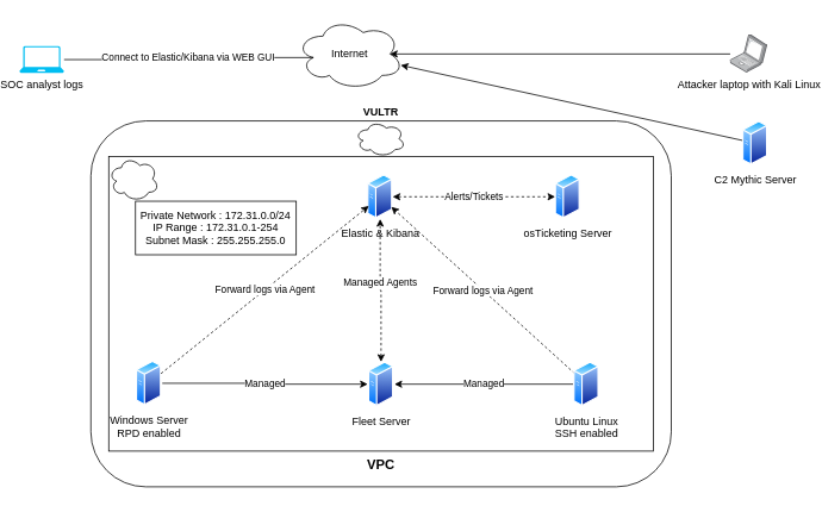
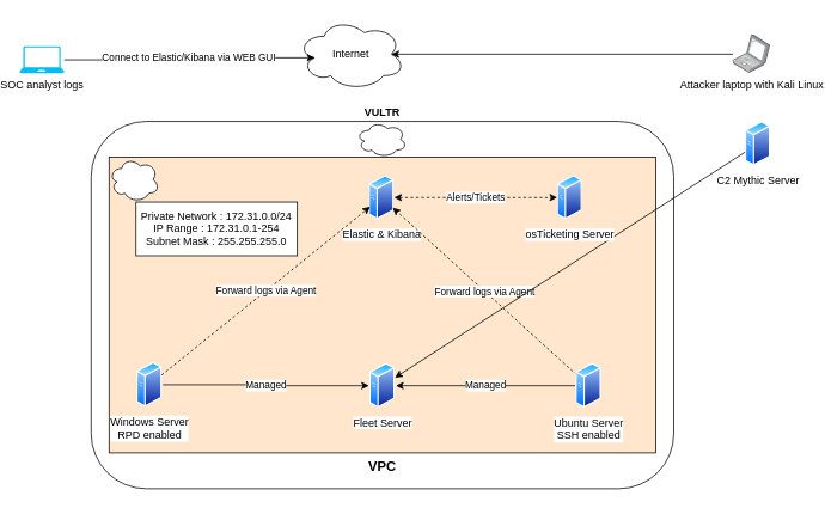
  <mxCell id="0" />
  <mxCell id="1" parent="0" />
  <mxCell id="2" value="&lt;div align=&quot;left&quot;&gt;&lt;b&gt;VULTR&lt;/b&gt;&lt;br&gt;&lt;/div&gt;" style="rounded=1;whiteSpace=wrap;html=1;labelPosition=center;verticalLabelPosition=top;align=center;verticalAlign=bottom;" vertex="1" parent="1"><mxGeometry x="100" y="135" width="650" height="410" as="geometry" /></mxCell>
- <mxCell id="3" value="&lt;b&gt;&lt;font style=&quot;font-size: 15px;&quot;&gt;VPC&lt;/font&gt;&lt;/b&gt;" style="rounded=0;whiteSpace=wrap;html=1;align=center;labelPosition=center;verticalLabelPosition=bottom;verticalAlign=top;" vertex="1" parent="1"><mxGeometry x="120" y="175" width="610" height="330" as="geometry" /></mxCell>
+ <mxCell id="3" value="&lt;b&gt;&lt;font style=&quot;font-size: 15px;&quot;&gt;VPC&lt;/font&gt;&lt;/b&gt;" style="rounded=0;whiteSpace=wrap;html=1;align=center;labelPosition=center;verticalLabelPosition=bottom;verticalAlign=top;fillColor=#ffe6cc;" vertex="1" parent="1"><mxGeometry x="120" y="175" width="610" height="330" as="geometry" /></mxCell>
  <mxCell id="4" value="Alerts/Tickets" style="rounded=0;orthogonalLoop=1;jettySize=auto;html=1;dashed=1;startArrow=classic;startFill=1;labelBorderColor=none;" edge="1" parent="1" source="5" target="20"><mxGeometry relative="1" as="geometry" /></mxCell>
  <mxCell id="5" value="Elastic &amp;amp; Kibana" style="image;aspect=fixed;perimeter=ellipsePerimeter;html=1;align=center;shadow=0;dashed=0;spacingTop=3;image=img/lib/active_directory/generic_server.svg;labelBorderColor=none;" vertex="1" parent="1"><mxGeometry x="410" y="195" width="28.0" height="50" as="geometry" /></mxCell>
  <mxCell id="6" value="Managed" style="edgeStyle=orthogonalEdgeStyle;rounded=0;orthogonalLoop=1;jettySize=auto;html=1;labelBorderColor=none;" edge="1" parent="1" source="7" target="9"><mxGeometry relative="1" as="geometry" /></mxCell>
  <mxCell id="7" value="Windows Server&lt;br&gt;RPD enabled" style="image;aspect=fixed;perimeter=ellipsePerimeter;html=1;align=center;shadow=0;dashed=0;spacingTop=3;image=img/lib/active_directory/generic_server.svg;labelBorderColor=none;" vertex="1" parent="1"><mxGeometry x="150" y="404" width="30" height="50" as="geometry" /></mxCell>
- <mxCell id="8" value="Managed Agents" style="edgeStyle=orthogonalEdgeStyle;rounded=0;orthogonalLoop=1;jettySize=auto;html=1;verticalAlign=bottom;dashed=1;endArrow=classic;endFill=1;startArrow=classic;startFill=1;labelBorderColor=none;" edge="1" parent="1" source="9" target="5"><mxGeometry relative="1" as="geometry"><mxPoint x="433.76" y="404" as="sourcePoint" /><mxPoint x="433.76" y="325" as="targetPoint" /></mxGeometry></mxCell>
  <mxCell id="9" value="Fleet Server" style="image;aspect=fixed;perimeter=ellipsePerimeter;html=1;align=center;shadow=0;dashed=0;spacingTop=3;image=img/lib/active_directory/generic_server.svg;labelBorderColor=none;" vertex="1" parent="1"><mxGeometry x="410" y="405" width="30" height="50" as="geometry" /></mxCell>
  <mxCell id="10" value="Managed" style="edgeStyle=orthogonalEdgeStyle;rounded=0;orthogonalLoop=1;jettySize=auto;html=1;labelBorderColor=none;" edge="1" parent="1" source="12" target="9"><mxGeometry relative="1" as="geometry" /></mxCell>
  <mxCell id="11" value="Forward logs via Agent" style="rounded=0;orthogonalLoop=1;jettySize=auto;html=1;dashed=1;labelBorderColor=none;" edge="1" parent="1" source="12" target="5"><mxGeometry relative="1" as="geometry" /></mxCell>
- <mxCell id="12" value="Ubuntu Linux &lt;br&gt;SSH enabled" style="image;aspect=fixed;perimeter=ellipsePerimeter;html=1;align=center;shadow=0;dashed=0;spacingTop=3;image=img/lib/active_directory/generic_server.svg;labelBorderColor=none;" vertex="1" parent="1"><mxGeometry x="640" y="405" width="30" height="50" as="geometry" /></mxCell>
- <mxCell id="13" style="rounded=0;orthogonalLoop=1;jettySize=auto;html=1;" edge="1" parent="1" source="14" target="15"><mxGeometry relative="1" as="geometry" /></mxCell>
+ <mxCell id="12" value="Ubuntu Server &lt;br&gt;SSH enabled" style="image;aspect=fixed;perimeter=ellipsePerimeter;html=1;align=center;shadow=0;dashed=0;spacingTop=3;image=img/lib/active_directory/generic_server.svg;labelBorderColor=none;" vertex="1" parent="1"><mxGeometry x="640" y="405" width="30" height="50" as="geometry" /></mxCell>
+ <mxCell id="13" style="rounded=0;orthogonalLoop=1;jettySize=auto;html=1;" edge="1" parent="1" source="14" target="9"><mxGeometry relative="1" as="geometry" /></mxCell>
  <mxCell id="14" value="C2 Mythic Server" style="image;aspect=fixed;perimeter=ellipsePerimeter;html=1;align=center;shadow=0;dashed=0;spacingTop=3;image=img/lib/active_directory/generic_server.svg;" vertex="1" parent="1"><mxGeometry x="830" y="135" width="28.0" height="50" as="geometry" /></mxCell>
  <mxCell id="15" value="Internet" style="ellipse;shape=cloud;whiteSpace=wrap;html=1;" vertex="1" parent="1"><mxGeometry x="330" y="20" width="120" height="80" as="geometry" /></mxCell>
  <mxCell id="16" value="SOC analyst logs" style="verticalLabelPosition=bottom;html=1;verticalAlign=top;align=center;strokeColor=none;fillColor=#00BEF2;shape=mxgraph.azure.laptop;pointerEvents=1;" vertex="1" parent="1"><mxGeometry x="20" y="51.3" width="50" height="30" as="geometry" /></mxCell>
  <mxCell id="17" style="edgeStyle=orthogonalEdgeStyle;rounded=0;orthogonalLoop=1;jettySize=auto;html=1;entryX=0.875;entryY=0.5;entryDx=0;entryDy=0;entryPerimeter=0;" edge="1" parent="1" source="18" target="15"><mxGeometry relative="1" as="geometry" /></mxCell>
  <mxCell id="18" value="Attacker laptop with Kali Linux" style="image;points=[];aspect=fixed;html=1;align=center;shadow=0;dashed=0;image=img/lib/allied_telesis/computer_and_terminals/Laptop.svg;" vertex="1" parent="1"><mxGeometry x="816" y="38.7" width="42" height="42.6" as="geometry" /></mxCell>
  <mxCell id="19" value="" style="ellipse;shape=cloud;whiteSpace=wrap;html=1;" vertex="1" parent="1"><mxGeometry x="396" y="135" width="56" height="40" as="geometry" /></mxCell>
  <mxCell id="20" value="osTicketing Server" style="image;aspect=fixed;perimeter=ellipsePerimeter;html=1;align=center;shadow=0;dashed=0;spacingTop=3;image=img/lib/active_directory/generic_server.svg;labelBorderColor=none;" vertex="1" parent="1"><mxGeometry x="620" y="195" width="28.0" height="50" as="geometry" /></mxCell>
  <mxCell id="21" value="Forward logs via Agent" style="rounded=0;orthogonalLoop=1;jettySize=auto;html=1;dashed=1;labelBorderColor=none;" edge="1" parent="1" source="7" target="5"><mxGeometry relative="1" as="geometry"><mxPoint x="296" y="372" as="sourcePoint" /><mxPoint x="172" y="265" as="targetPoint" /></mxGeometry></mxCell>
  <mxCell id="22" value="" style="ellipse;shape=cloud;whiteSpace=wrap;html=1;" vertex="1" parent="1"><mxGeometry x="120" y="175" width="56" height="50" as="geometry" /></mxCell>
- <mxCell id="23" value="Connect to Elastic/Kibana via WEB GUI" style="edgeStyle=orthogonalEdgeStyle;rounded=0;orthogonalLoop=1;jettySize=auto;html=1;entryX=0.16;entryY=0.55;entryDx=0;entryDy=0;entryPerimeter=0;endArrow=none;" edge="1" parent="1" source="16" target="15"><mxGeometry relative="1" as="geometry"><mxPoint x="360" y="66" as="targetPoint" /></mxGeometry></mxCell>
+ <mxCell id="23" value="Connect to Elastic/Kibana via WEB GUI" style="edgeStyle=orthogonalEdgeStyle;rounded=0;orthogonalLoop=1;jettySize=auto;html=1;entryX=0.16;entryY=0.55;entryDx=0;entryDy=0;entryPerimeter=0;" edge="1" parent="1" source="16" target="15"><mxGeometry relative="1" as="geometry"><mxPoint x="360" y="66" as="targetPoint" /></mxGeometry></mxCell>
  <mxCell id="24" value="Private Network : 172.31.0.0/24&lt;br&gt;IP Range : 172.31.0.1-254&lt;br&gt;Subnet Mask : 255.255.255.0" style="rounded=0;whiteSpace=wrap;html=1;" vertex="1" parent="1"><mxGeometry x="150" y="225" width="180" height="60" as="geometry" /></mxCell>
